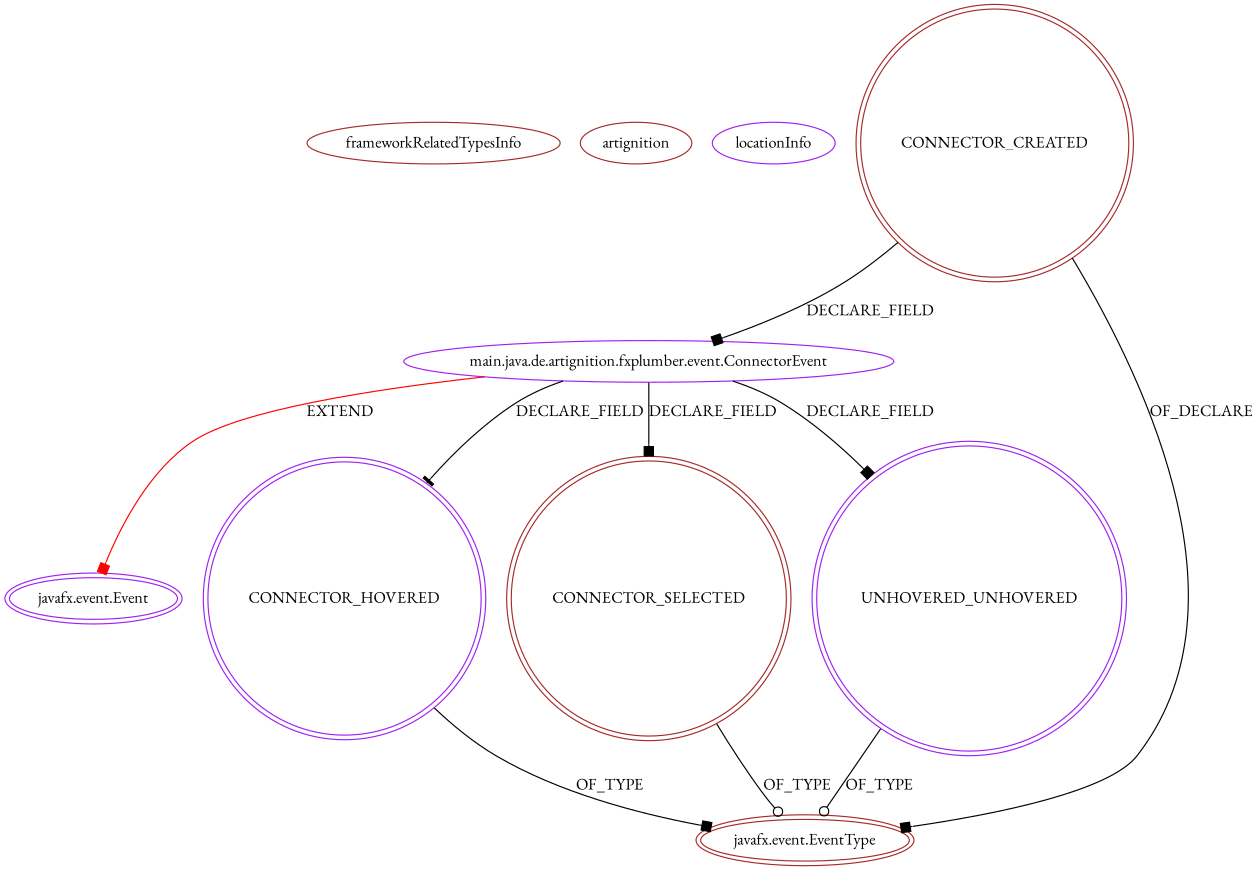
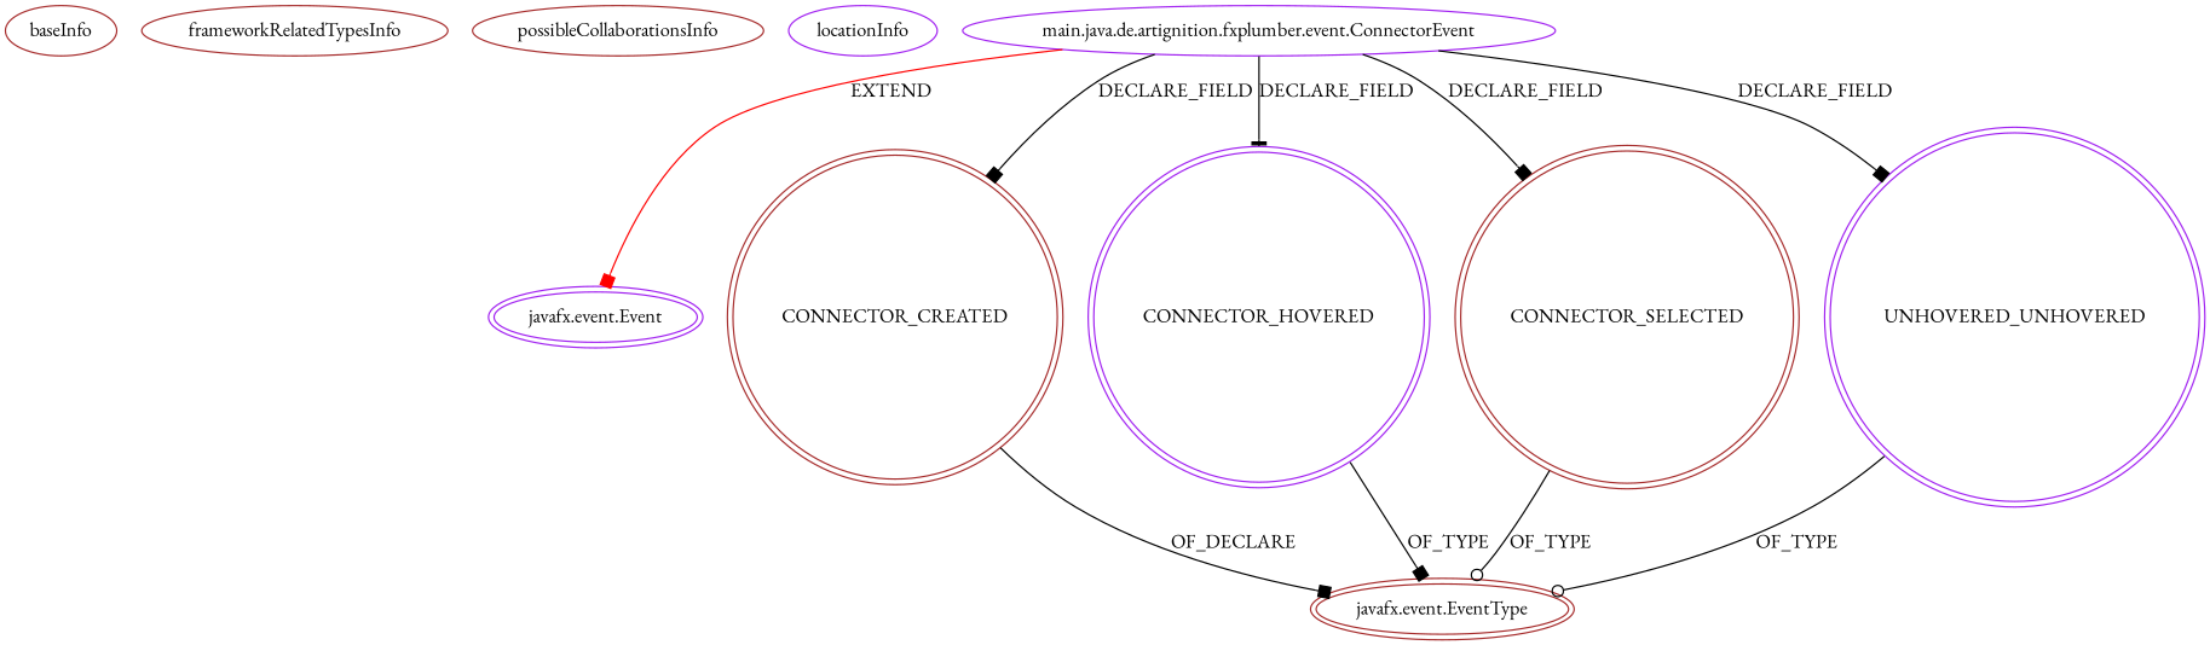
  digraph {
    fontname="EB Garamond"
    node [color=brown fontname="EB Garamond" isFrameworkType=true peripheries=2]
    edge [arrowhead=box fontname="EB Garamond"]
+   baseInfo [category=extension_graph graphId=3610 isAnonymous=false possibleRelation=false isFrameworkType="" peripheries=""]
    frameworkRelatedTypesInfo [0="javafx.event.Event" isFrameworkType="" peripheries=""]
-   possibleCollaborationsInfo [label=artignition isFrameworkType="" peripheries=""]
+   possibleCollaborationsInfo [isFrameworkType="" peripheries=""]
    locationInfo [color=purple contextSignature=ConnectorEvent filePath="/mfischbo-fxplumber/fxplumber-master/fxplumber/src/main/java/de/artignition/fxplumber/event/ConnectorEvent.java" graphId=3610 projectName="mfischbo-fxplumber" isFrameworkType="" peripheries=""]
    n5 [color=purple isFrameworkType=false label="main.java.de.artignition.fxplumber.event.ConnectorEvent" vertexType=ROOT_CLIENT_CLASS_DECLARATION peripheries=""]
    n6 [color=purple label="javafx.event.Event" vertexType=FRAMEWORK_CLASS_TYPE]
    n7 [label=CONNECTOR_CREATED shape=circle vertexType=FIELD_DECLARATION]
    n8 [color=purple label=CONNECTOR_HOVERED shape=circle vertexType=FIELD_DECLARATION]
    n9 [label=CONNECTOR_SELECTED shape=circle vertexType=FIELD_DECLARATION]
    n10 [color=purple label=UNHOVERED_UNHOVERED shape=circle vertexType=FIELD_DECLARATION]
    n11 [label="javafx.event.EventType" vertexType=FRAMEWORK_CLASS_TYPE]
    n5 -> n6 [color=red label=EXTEND]
-   n7 -> n5 [label=DECLARE_FIELD]
+   n5 -> n7 [label=DECLARE_FIELD]
    n5 -> n8 [arrowhead=tee label=DECLARE_FIELD]
    n5 -> n9 [label=DECLARE_FIELD]
    n5 -> n10 [label=DECLARE_FIELD]
    n7 -> n11 [label=OF_DECLARE]
    n8 -> n11 [label=OF_TYPE]
    n9 -> n11 [arrowhead=odot label=OF_TYPE]
    n10 -> n11 [arrowhead=odot label=OF_TYPE]
  }
